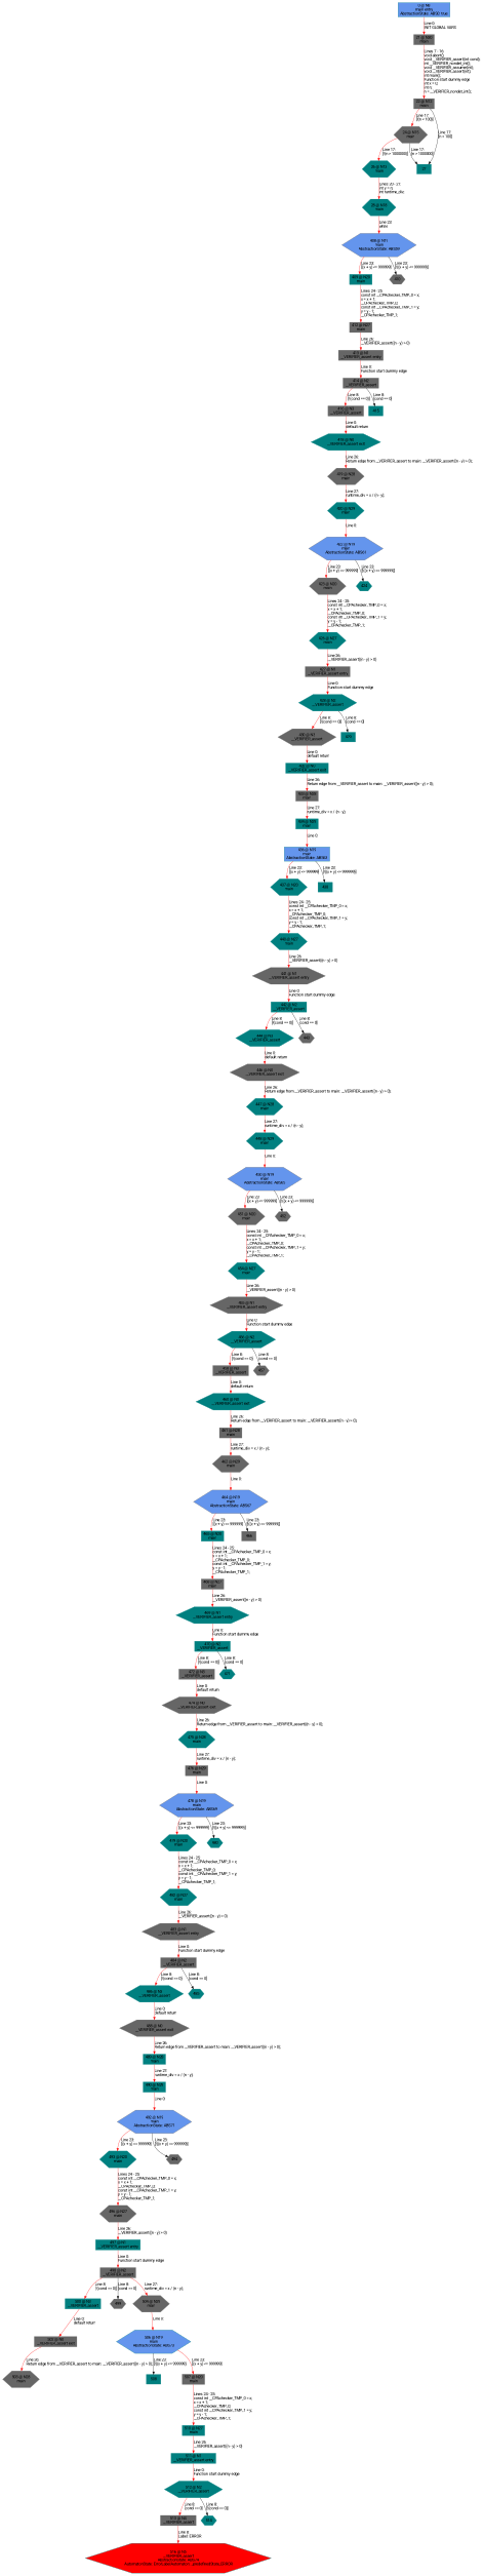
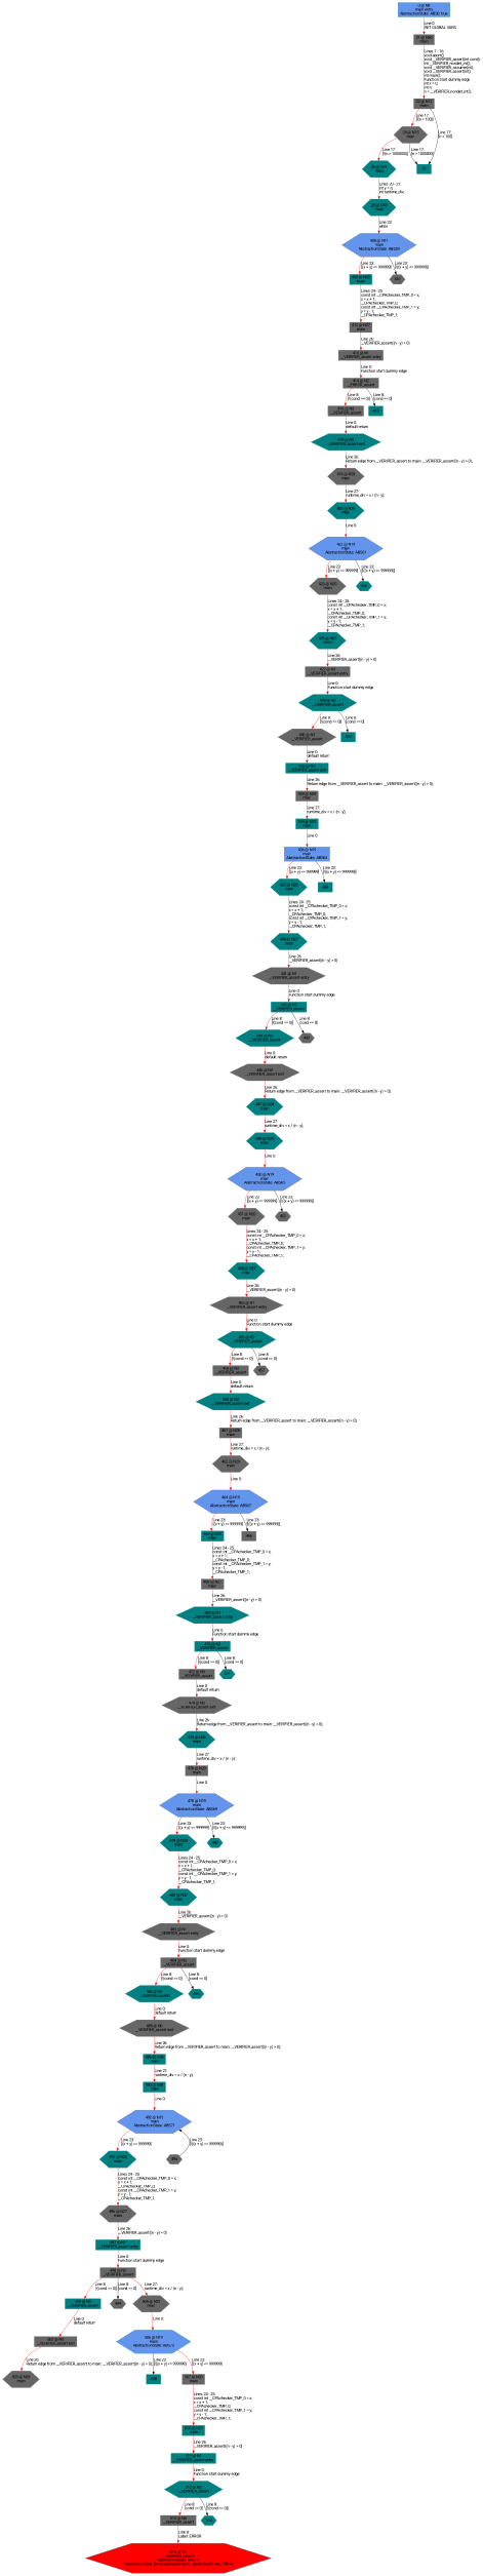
  digraph {
    fontname=Roboto
    node [color=teal fontname=Roboto shape=hexagon style=filled]
    edge [color=red fontname=Roboto]
    n1 [fillcolor=cornflowerblue label="0 @ N8\nmain entry\nAbstractionState: ABS0: true\n" shape=box]
    n2 [color=gray40 label="21 @ N30\nmain\n" shape=box]
    n3 [color=gray40 label="22 @ N12\nmain\n" shape=box]
    n4 [color=gray40 label="24 @ N15\nmain\n"]
    27 [shape=box]
    n6 [label="26 @ N13\nmain\n"]
    n7 [label="28 @ N18\nmain\n"]
    n8 [color=gray40 fillcolor=cornflowerblue label="408 @ N19\nmain\nAbstractionState: ABS59\n"]
    n9 [label="409 @ N20\nmain\n" shape=box]
    410 [color=gray40]
    n11 [color=gray40 label="412 @ N27\nmain\n" shape=box]
    n12 [color=gray40 label="413 @ N1\n__VERIFIER_assert entry\n" shape=box]
-   n13 [color=gray40 label="414 @ N2\n__VERIFIER_assert\n" shape=box]
+   n13 [color=gray40 label="414 @ N2\n__ERROR_assert\n" shape=box]
    n14 [color=gray40 label="416 @ N3\n__VERIFIER_assert\n" shape=box]
    415 [shape=box]
    n16 [label="418 @ N0\n__VERIFIER_assert exit\n"]
    n17 [color=gray40 label="419 @ N28\nmain\n"]
    n18 [label="420 @ N29\nmain\n"]
    n19 [color=gray40 fillcolor=cornflowerblue label="422 @ N19\nmain\nAbstractionState: ABS61\n"]
    n20 [color=gray40 label="423 @ N20\nmain\n"]
    424
    n22 [label="426 @ N27\nmain\n"]
    n23 [color=gray40 label="427 @ N1\n__VERIFIER_assert entry\n" shape=box]
    n24 [label="428 @ N2\n__VERIFIER_assert\n"]
    n25 [color=gray40 label="430 @ N3\n__VERIFIER_assert\n"]
    429 [shape=box]
    n27 [label="432 @ N0\n__VERIFIER_assert exit\n" shape=box]
    n28 [color=gray40 label="433 @ N28\nmain\n" shape=box]
    n29 [label="434 @ N29\nmain\n" shape=box]
    n30 [fillcolor=cornflowerblue label="436 @ N19\nmain\nAbstractionState: ABS63\n" shape=box]
    n31 [label="437 @ N20\nmain\n"]
    438 [shape=box]
    n33 [label="440 @ N27\nmain\n"]
    n34 [color=gray40 label="441 @ N1\n__VERIFIER_assert entry\n"]
    n35 [label="442 @ N2\n__VERIFIER_assert\n" shape=box]
    n36 [label="444 @ N3\n__VERIFIER_assert\n"]
    443 [color=gray40]
    n38 [color=gray40 label="446 @ N0\n__VERIFIER_assert exit\n"]
    n39 [label="447 @ N28\nmain\n"]
    n40 [label="448 @ N29\nmain\n"]
    n41 [color=gray40 fillcolor=cornflowerblue label="450 @ N19\nmain\nAbstractionState: ABS65\n"]
    n42 [color=gray40 label="451 @ N20\nmain\n"]
    452 [color=gray40]
    n44 [label="454 @ N27\nmain\n"]
    n45 [color=gray40 label="455 @ N1\n__VERIFIER_assert entry\n"]
    n46 [label="456 @ N2\n__VERIFIER_assert\n"]
    n47 [color=gray40 label="458 @ N3\n__VERIFIER_assert\n" shape=box]
    457 [color=gray40]
    n49 [label="460 @ N0\n__VERIFIER_assert exit\n"]
    n50 [color=gray40 label="461 @ N28\nmain\n" shape=box]
    n51 [color=gray40 label="462 @ N29\nmain\n"]
    n52 [color=gray40 fillcolor=cornflowerblue label="464 @ N19\nmain\nAbstractionState: ABS67\n"]
    n53 [label="465 @ N20\nmain\n" shape=box]
    466 [color=gray40 shape=box]
    n55 [color=gray40 label="468 @ N27\nmain\n" shape=box]
    n56 [label="469 @ N1\n__VERIFIER_assert entry\n"]
    n57 [label="470 @ N2\n__VERIFIER_assert\n" shape=box]
    n58 [color=gray40 label="472 @ N3\n__VERIFIER_assert\n" shape=box]
    471
    n60 [color=gray40 label="474 @ N0\n__VERIFIER_assert exit\n"]
    n61 [label="475 @ N28\nmain\n"]
    n62 [color=gray40 label="476 @ N29\nmain\n" shape=box]
    n63 [color=gray40 fillcolor=cornflowerblue label="478 @ N19\nmain\nAbstractionState: ABS69\n"]
    n64 [label="479 @ N20\nmain\n"]
    480
    n66 [label="482 @ N27\nmain\n"]
    n67 [color=gray40 label="483 @ N1\n__VERIFIER_assert entry\n"]
    n68 [color=gray40 label="484 @ N2\n__VERIFIER_assert\n" shape=box]
    n69 [label="486 @ N3\n__VERIFIER_assert\n"]
    485
    n71 [color=gray40 label="488 @ N0\n__VERIFIER_assert exit\n"]
    n72 [label="489 @ N28\nmain\n" shape=box]
    n73 [label="490 @ N29\nmain\n" shape=box]
    n74 [color=gray40 fillcolor=cornflowerblue label="492 @ N19\nmain\nAbstractionState: ABS71\n"]
    n75 [label="493 @ N20\nmain\n"]
    494 [color=gray40]
    n77 [color=gray40 label="496 @ N27\nmain\n"]
    n78 [label="497 @ N1\n__VERIFIER_assert entry\n" shape=box]
    n79 [color=gray40 label="498 @ N2\n__VERIFIER_assert\n" shape=box]
    n80 [label="500 @ N3\n__VERIFIER_assert\n" shape=box]
    499 [color=gray40]
    n82 [color=gray40 label="504 @ N29\nmain\n"]
    n83 [color=gray40 label="502 @ N0\n__VERIFIER_assert exit\n" shape=box]
    n84 [color=gray40 label="503 @ N28\nmain\n"]
    n85 [fillcolor=cornflowerblue label="506 @ N19\nmain\nAbstractionState: ABS73\n"]
    n86 [color=gray40 label="507 @ N20\nmain\n" shape=box]
    508 [shape=box]
    n88 [label="510 @ N27\nmain\n" shape=box]
    n89 [label="511 @ N1\n__VERIFIER_assert entry\n" shape=box]
    n90 [label="512 @ N2\n__VERIFIER_assert\n"]
    n91 [color=gray40 label="513 @ N4\n__VERIFIER_assert\n" shape=box]
    514
    n93 [fillcolor=red label="516 @ N5\n__VERIFIER_assert\nAbstractionState: ABS74\n AutomatonState: ErrorLabelAutomaton: _predefinedState_ERROR\n"]
    n1 -> n2 [label="Line 0: \lINIT GLOBAL VARS\l"]
    n2 -> n3 [label="Lines 7 - 16: \lvoid abort();\lvoid __VERIFIER_assert(int cond);\lint __VERIFIER_nondet_int();\lvoid __VERIFIER_assume(int);\lvoid __VERIFIER_assert(int);\lint main();\lFunction start dummy edge\lint x = 0;\lint n;\ln = __VERIFIER_nondet_int();\l"]
    n3 -> n4 [label="Line 17: \l[!(n < 100)]\l"]
    n3 -> 27 [label="Line 17: \l[n < 100]\l" color=""]
    n4 -> 27 [label="Line 17: \l[n > 1000000]\l" color=""]
    n4 -> n6 [label="Line 17: \l[!(n > 1000000)]\l"]
    n6 -> n7 [label="Lines 20 - 21: \lint y = n;\lint runtime_div;\l"]
    n7 -> n8 [label="Line 23: \lwhile\l"]
    n8 -> n9 [label="Line 23: \l[(x + y) <= 999999]\l"]
    n8 -> 410 [label="Line 23: \l[!((x + y) <= 999999)]\l" color=""]
    n9 -> n11 [label="Lines 24 - 25: \lconst int __CPAchecker_TMP_0 = x;\lx = x + 1;\l__CPAchecker_TMP_0;\lconst int __CPAchecker_TMP_1 = y;\ly = y - 1;\l__CPAchecker_TMP_1;\l"]
    n11 -> n12 [label="Line 26: \l__VERIFIER_assert((n - y) > 0)\l"]
    n12 -> n13 [label="Line 0: \lFunction start dummy edge\l"]
    n13 -> n14 [label="Line 8: \l[!(cond == 0)]\l"]
    n13 -> 415 [label="Line 8: \l[cond == 0]\l" color=""]
    n14 -> n16 [label="Line 0: \ldefault return\l"]
    n16 -> n17 [label="Line 26: \lReturn edge from __VERIFIER_assert to main: __VERIFIER_assert((n - y) > 0);\l"]
    n17 -> n18 [label="Line 27: \lruntime_div = x / (n - y);\l"]
    n18 -> n19 [label="Line 0: \l\l"]
    n19 -> n20 [label="Line 23: \l[(x + y) <= 999999]\l"]
    n19 -> 424 [label="Line 23: \l[!((x + y) <= 999999)]\l" color=""]
    n20 -> n22 [label="Lines 24 - 25: \lconst int __CPAchecker_TMP_0 = x;\lx = x + 1;\l__CPAchecker_TMP_0;\lconst int __CPAchecker_TMP_1 = y;\ly = y - 1;\l__CPAchecker_TMP_1;\l"]
    n22 -> n23 [label="Line 26: \l__VERIFIER_assert((n - y) > 0)\l"]
    n23 -> n24 [label="Line 0: \lFunction start dummy edge\l"]
    n24 -> n25 [label="Line 8: \l[!(cond == 0)]\l"]
    n24 -> 429 [label="Line 8: \l[cond == 0]\l" color=""]
    n25 -> n27 [label="Line 0: \ldefault return\l"]
    n27 -> n28 [label="Line 26: \lReturn edge from __VERIFIER_assert to main: __VERIFIER_assert((n - y) > 0);\l"]
    n28 -> n29 [label="Line 27: \lruntime_div = x / (n - y);\l"]
    n29 -> n30 [label="Line 0: \l\l"]
    n30 -> n31 [label="Line 23: \l[(x + y) <= 999999]\l"]
    n30 -> 438 [label="Line 23: \l[!((x + y) <= 999999)]\l" color=""]
    n31 -> n33 [label="Lines 24 - 25: \lconst int __CPAchecker_TMP_0 = x;\lx = x + 1;\l__CPAchecker_TMP_0;\lconst int __CPAchecker_TMP_1 = y;\ly = y - 1;\l__CPAchecker_TMP_1;\l"]
    n33 -> n34 [label="Line 26: \l__VERIFIER_assert((n - y) > 0)\l"]
    n34 -> n35 [label="Line 0: \lFunction start dummy edge\l"]
    n35 -> n36 [label="Line 8: \l[!(cond == 0)]\l"]
    n35 -> 443 [label="Line 8: \l[cond == 0]\l" color=""]
    n36 -> n38 [label="Line 0: \ldefault return\l"]
    n38 -> n39 [label="Line 26: \lReturn edge from __VERIFIER_assert to main: __VERIFIER_assert((n - y) > 0);\l"]
    n39 -> n40 [label="Line 27: \lruntime_div = x / (n - y);\l"]
    n40 -> n41 [label="Line 0: \l\l"]
    n41 -> n42 [label="Line 23: \l[(x + y) <= 999999]\l"]
    n41 -> 452 [label="Line 23: \l[!((x + y) <= 999999)]\l" color=""]
    n42 -> n44 [label="Lines 24 - 25: \lconst int __CPAchecker_TMP_0 = x;\lx = x + 1;\l__CPAchecker_TMP_0;\lconst int __CPAchecker_TMP_1 = y;\ly = y - 1;\l__CPAchecker_TMP_1;\l"]
    n44 -> n45 [label="Line 26: \l__VERIFIER_assert((n - y) > 0)\l"]
    n45 -> n46 [label="Line 0: \lFunction start dummy edge\l"]
    n46 -> n47 [label="Line 8: \l[!(cond == 0)]\l"]
    n46 -> 457 [label="Line 8: \l[cond == 0]\l" color=""]
    n47 -> n49 [label="Line 0: \ldefault return\l"]
    n49 -> n50 [label="Line 26: \lReturn edge from __VERIFIER_assert to main: __VERIFIER_assert((n - y) > 0);\l"]
    n50 -> n51 [label="Line 27: \lruntime_div = x / (n - y);\l"]
    n51 -> n52 [label="Line 0: \l\l"]
    n52 -> n53 [label="Line 23: \l[(x + y) <= 999999]\l"]
    n52 -> 466 [label="Line 23: \l[!((x + y) <= 999999)]\l" color=""]
    n53 -> n55 [label="Lines 24 - 25: \lconst int __CPAchecker_TMP_0 = x;\lx = x + 1;\l__CPAchecker_TMP_0;\lconst int __CPAchecker_TMP_1 = y;\ly = y - 1;\l__CPAchecker_TMP_1;\l"]
    n55 -> n56 [label="Line 26: \l__VERIFIER_assert((n - y) > 0)\l"]
    n56 -> n57 [label="Line 0: \lFunction start dummy edge\l"]
    n57 -> n58 [label="Line 8: \l[!(cond == 0)]\l"]
    n57 -> 471 [label="Line 8: \l[cond == 0]\l" color=""]
    n58 -> n60 [label="Line 0: \ldefault return\l"]
    n60 -> n61 [label="Line 26: \lReturn edge from __VERIFIER_assert to main: __VERIFIER_assert((n - y) > 0);\l"]
    n61 -> n62 [label="Line 27: \lruntime_div = x / (n - y);\l"]
    n62 -> n63 [label="Line 0: \l\l"]
    n63 -> n64 [label="Line 23: \l[(x + y) <= 999999]\l"]
    n63 -> 480 [label="Line 23: \l[!((x + y) <= 999999)]\l" color=""]
    n64 -> n66 [label="Lines 24 - 25: \lconst int __CPAchecker_TMP_0 = x;\lx = x + 1;\l__CPAchecker_TMP_0;\lconst int __CPAchecker_TMP_1 = y;\ly = y - 1;\l__CPAchecker_TMP_1;\l"]
    n66 -> n67 [label="Line 26: \l__VERIFIER_assert((n - y) > 0)\l"]
    n67 -> n68 [label="Line 0: \lFunction start dummy edge\l"]
    n68 -> n69 [label="Line 8: \l[!(cond == 0)]\l"]
    n68 -> 485 [label="Line 8: \l[cond == 0]\l" color=""]
    n69 -> n71 [label="Line 0: \ldefault return\l"]
    n71 -> n72 [label="Line 26: \lReturn edge from __VERIFIER_assert to main: __VERIFIER_assert((n - y) > 0);\l"]
    n72 -> n73 [label="Line 27: \lruntime_div = x / (n - y);\l"]
    n73 -> n74 [label="Line 0: \l\l"]
    n74 -> n75 [label="Line 23: \l[(x + y) <= 999999]\l"]
-   n74 -> 494 [label="Line 23: \l[!((x + y) <= 999999)]\l" color=""]
+   494 -> n74 [label="Line 23: \l[!((x + y) <= 999999)]\l" color=""]
    n75 -> n77 [label="Lines 24 - 25: \lconst int __CPAchecker_TMP_0 = x;\lx = x + 1;\l__CPAchecker_TMP_0;\lconst int __CPAchecker_TMP_1 = y;\ly = y - 1;\l__CPAchecker_TMP_1;\l"]
    n77 -> n78 [label="Line 26: \l__VERIFIER_assert((n - y) > 0)\l"]
    n78 -> n79 [label="Line 0: \lFunction start dummy edge\l"]
    n79 -> n80 [label="Line 8: \l[!(cond == 0)]\l"]
    n79 -> 499 [label="Line 8: \l[cond == 0]\l" color=""]
    n79 -> n82 [label="Line 27: \lruntime_div = x / (n - y);\l"]
    n80 -> n83 [label="Line 0: \ldefault return\l"]
    n82 -> n85 [label="Line 0: \l\l"]
    n83 -> n84 [label="Line 26: \lReturn edge from __VERIFIER_assert to main: __VERIFIER_assert((n - y) > 0);\l"]
    n85 -> n86 [label="Line 23: \l[(x + y) <= 999999]\l"]
    n85 -> 508 [label="Line 23: \l[!((x + y) <= 999999)]\l" color=""]
    n86 -> n88 [label="Lines 24 - 25: \lconst int __CPAchecker_TMP_0 = x;\lx = x + 1;\l__CPAchecker_TMP_0;\lconst int __CPAchecker_TMP_1 = y;\ly = y - 1;\l__CPAchecker_TMP_1;\l"]
    n88 -> n89 [label="Line 26: \l__VERIFIER_assert((n - y) > 0)\l"]
    n89 -> n90 [label="Line 0: \lFunction start dummy edge\l"]
    n90 -> n91 [label="Line 8: \l[cond == 0]\l"]
    n90 -> 514 [label="Line 8: \l[!(cond == 0)]\l" color=""]
    n91 -> n93 [label="Line 8: \lLabel: ERROR\l"]
  }
